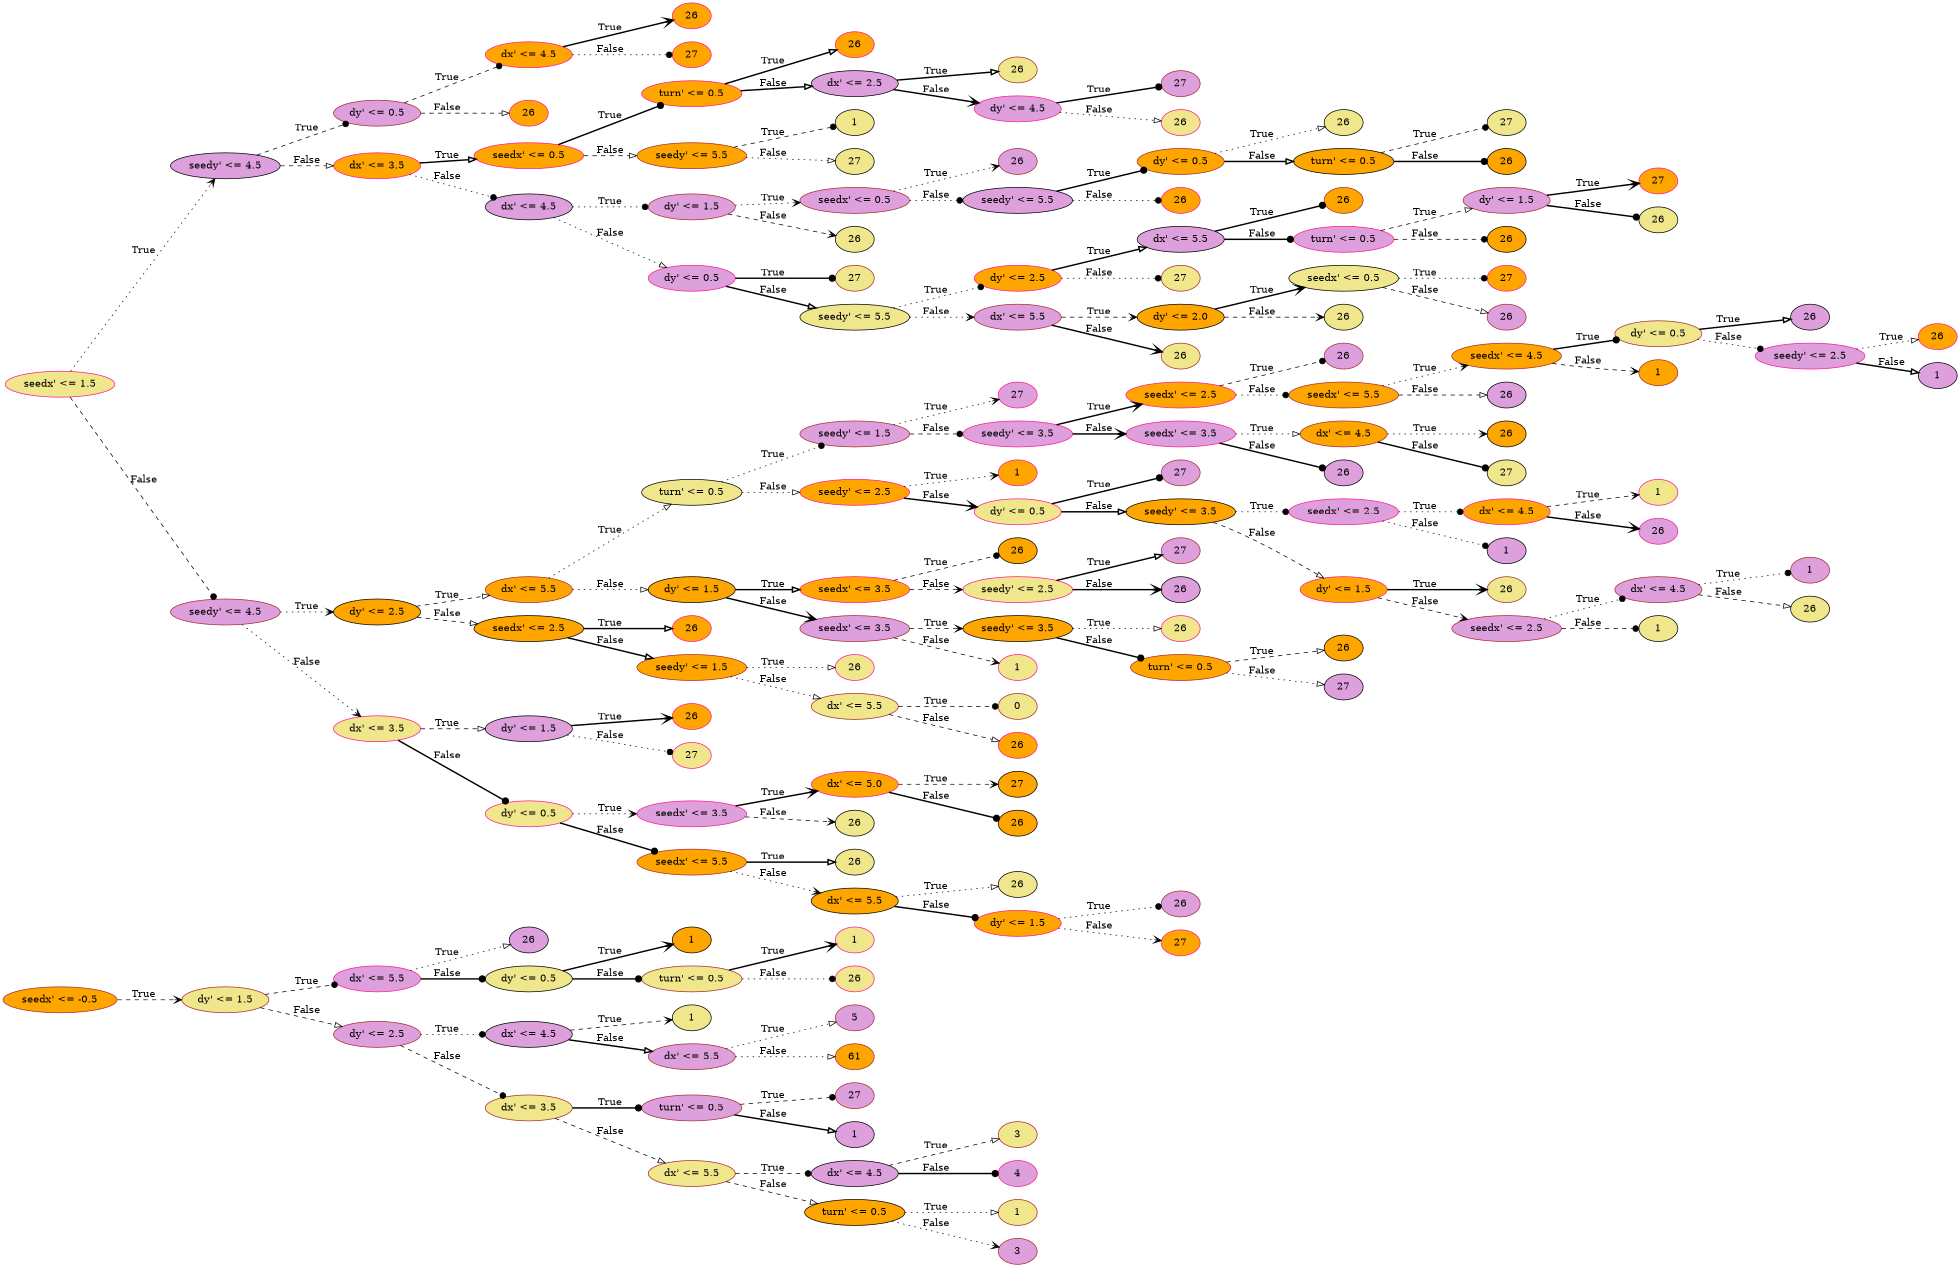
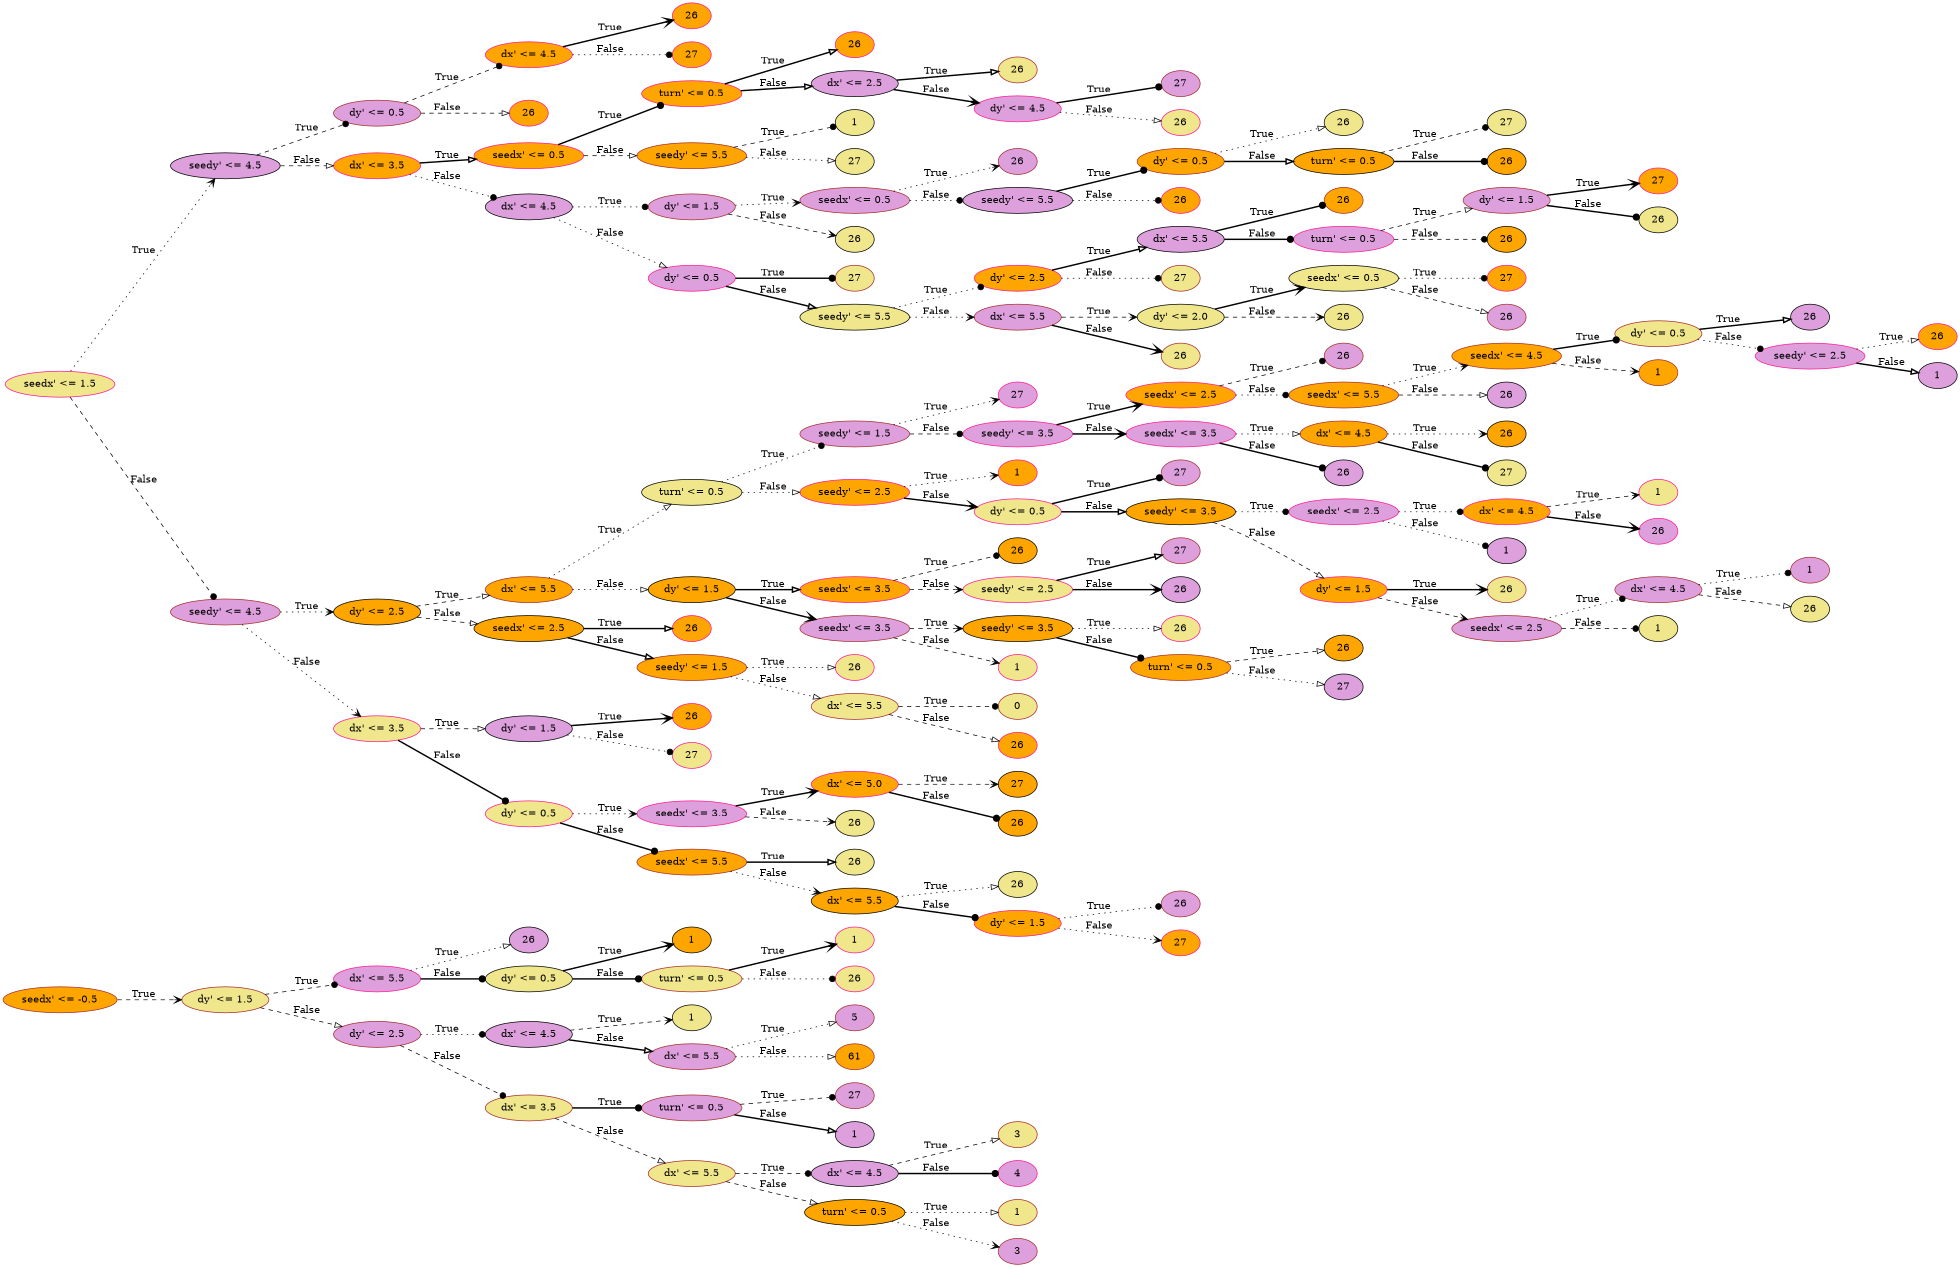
  digraph {
    rankdir=LR
    node [color=black fillcolor=orange style=filled]
    edge [arrowhead=dot style=bold]
    n1 [color=brown label="seedx' <= -0.5"]
    n2 [color=brown fillcolor=khaki label="dy' <= 1.5"]
    n3 [color=deeppink fillcolor=plum label="dx' <= 5.5"]
    n4 [color=brown fillcolor=plum label="dy' <= 2.5"]
    n5 [color=deeppink fillcolor=khaki label="seedx' <= 1.5"]
    n6 [fillcolor=plum label="seedy' <= 4.5"]
    n7 [color=brown fillcolor=plum label="seedy' <= 4.5"]
    n8 [fillcolor=plum label=26]
    n9 [fillcolor=khaki label="dy' <= 0.5"]
    n10 [fillcolor=plum label="dx' <= 4.5"]
    n11 [color=brown fillcolor=khaki label="dx' <= 3.5"]
    n12 [label=1]
    n13 [color=brown fillcolor=khaki label="turn' <= 0.5"]
    n14 [color=deeppink fillcolor=khaki label=1]
    n15 [color=deeppink fillcolor=khaki label=26]
    n16 [fillcolor=khaki label=1]
    n17 [color=brown fillcolor=plum label="dx' <= 5.5"]
    n18 [color=brown fillcolor=plum label="turn' <= 0.5"]
    n19 [color=brown fillcolor=khaki label="dx' <= 5.5"]
    n20 [color=brown fillcolor=plum label=5]
    n21 [color=brown label=61]
    n22 [color=brown fillcolor=plum label=27]
    n23 [fillcolor=plum label=1]
    n24 [fillcolor=plum label="dx' <= 4.5"]
    n25 [label="turn' <= 0.5"]
    n26 [color=brown fillcolor=khaki label=3]
    n27 [color=deeppink fillcolor=plum label=4]
    n28 [color=brown fillcolor=khaki label=1]
    n29 [color=brown fillcolor=plum label=3]
    n30 [color=brown fillcolor=plum label="dy' <= 0.5"]
    n31 [color=deeppink label="dx' <= 3.5"]
    n32 [label="dy' <= 2.5"]
    n33 [color=deeppink fillcolor=khaki label="dx' <= 3.5"]
    n34 [color=deeppink label="dx' <= 4.5"]
    n35 [color=deeppink label=26]
    n36 [color=deeppink label="seedx' <= 0.5"]
    n37 [fillcolor=plum label="dx' <= 4.5"]
    n38 [color=deeppink label=26]
    n39 [color=deeppink label=27]
    n40 [color=deeppink label="turn' <= 0.5"]
    n41 [color=brown label="seedy' <= 5.5"]
    n42 [color=brown fillcolor=plum label="dy' <= 1.5"]
    n43 [color=deeppink fillcolor=plum label="dy' <= 0.5"]
    n44 [color=deeppink label=26]
    n45 [fillcolor=plum label="dx' <= 2.5"]
    n46 [fillcolor=khaki label=1]
    n47 [fillcolor=khaki label=27]
    n48 [color=brown fillcolor=khaki label=26]
    n49 [color=deeppink fillcolor=plum label="dy' <= 4.5"]
    n50 [color=brown fillcolor=plum label=27]
    n51 [color=deeppink fillcolor=khaki label=26]
    n52 [color=brown fillcolor=plum label="seedx' <= 0.5"]
    n53 [fillcolor=khaki label=26]
    n54 [color=brown fillcolor=khaki label=27]
    n55 [fillcolor=khaki label="seedy' <= 5.5"]
    n56 [color=brown fillcolor=plum label=26]
    n57 [fillcolor=plum label="seedy' <= 5.5"]
    n58 [color=brown label="dy' <= 0.5"]
    n59 [color=deeppink label=26]
    n60 [fillcolor=khaki label=26]
    n61 [label="turn' <= 0.5"]
    n62 [fillcolor=khaki label=27]
    n63 [label=26]
    n64 [color=deeppink label="dy' <= 2.5"]
    n65 [color=brown fillcolor=plum label="dx' <= 5.5"]
    n66 [fillcolor=plum label="dx' <= 5.5"]
    n67 [color=brown fillcolor=khaki label=27]
-   n68 [label="dy' <= 2.0"]
+   n68 [fillcolor=khaki label="dy' <= 2.0"]
    n69 [color=brown fillcolor=khaki label=26]
    n70 [color=brown label=26]
    n71 [color=deeppink fillcolor=plum label="turn' <= 0.5"]
    n72 [color=brown fillcolor=plum label="dy' <= 1.5"]
    n73 [label=26]
    n74 [color=deeppink label=27]
    n75 [fillcolor=khaki label=26]
    n76 [fillcolor=khaki label="seedx' <= 0.5"]
    n77 [fillcolor=khaki label=26]
    n78 [color=deeppink label=27]
    n79 [color=brown fillcolor=plum label=26]
    n80 [color=brown label="dx' <= 5.5"]
    n81 [label="seedx' <= 2.5"]
    n82 [fillcolor=plum label="dy' <= 1.5"]
    n83 [color=deeppink fillcolor=khaki label="dy' <= 0.5"]
    n84 [fillcolor=khaki label="turn' <= 0.5"]
    n85 [label="dy' <= 1.5"]
    n86 [color=deeppink label=26]
    n87 [color=brown label="seedy' <= 1.5"]
    n88 [color=brown fillcolor=plum label="seedy' <= 1.5"]
    n89 [color=deeppink label="seedy' <= 2.5"]
    n90 [color=deeppink label="seedx' <= 3.5"]
    n91 [color=brown fillcolor=plum label="seedx' <= 3.5"]
    n92 [color=deeppink fillcolor=plum label=27]
    n93 [color=deeppink fillcolor=plum label="seedy' <= 3.5"]
    n94 [color=deeppink label=1]
    n95 [color=deeppink fillcolor=khaki label="dy' <= 0.5"]
    n96 [color=deeppink label="seedx' <= 2.5"]
    n97 [color=deeppink fillcolor=plum label="seedx' <= 3.5"]
    n98 [color=brown fillcolor=plum label=26]
    n99 [color=brown label="seedx' <= 5.5"]
    n100 [color=brown label="dx' <= 4.5"]
    n101 [fillcolor=plum label=26]
    n102 [color=brown label="seedx' <= 4.5"]
    n103 [fillcolor=plum label=26]
    n104 [color=brown fillcolor=khaki label="dy' <= 0.5"]
    n105 [color=brown label=1]
    n106 [fillcolor=plum label=26]
    n107 [color=deeppink fillcolor=plum label="seedy' <= 2.5"]
    n108 [color=deeppink label=26]
    n109 [fillcolor=plum label=1]
    n110 [label=26]
    n111 [fillcolor=khaki label=27]
    n112 [color=brown fillcolor=plum label=27]
    n113 [label="seedy' <= 3.5"]
    n114 [color=deeppink fillcolor=plum label="seedx' <= 2.5"]
    n115 [color=deeppink label="dy' <= 1.5"]
    n116 [color=deeppink label="dx' <= 4.5"]
    n117 [fillcolor=plum label=1]
    n118 [color=brown fillcolor=khaki label=26]
    n119 [color=brown fillcolor=plum label="seedx' <= 2.5"]
    n120 [color=deeppink fillcolor=khaki label=1]
    n121 [color=deeppink fillcolor=plum label=26]
    n122 [color=brown fillcolor=plum label="dx' <= 4.5"]
    n123 [fillcolor=khaki label=1]
    n124 [color=brown fillcolor=plum label=1]
    n125 [fillcolor=khaki label=26]
    n126 [label=26]
    n127 [color=deeppink fillcolor=khaki label="seedy' <= 2.5"]
    n128 [label="seedy' <= 3.5"]
    n129 [color=deeppink fillcolor=khaki label=1]
    n130 [color=brown fillcolor=plum label=27]
    n131 [fillcolor=plum label=26]
    n132 [color=deeppink fillcolor=khaki label=26]
    n133 [color=brown label="turn' <= 0.5"]
    n134 [label=26]
    n135 [fillcolor=plum label=27]
    n136 [color=deeppink fillcolor=khaki label=26]
    n137 [color=brown fillcolor=khaki label="dx' <= 5.5"]
    n138 [color=brown fillcolor=khaki label=0]
    n139 [color=deeppink label=26]
    n140 [color=deeppink label=26]
    n141 [color=deeppink fillcolor=khaki label=27]
    n142 [color=deeppink fillcolor=plum label="seedx' <= 3.5"]
    n143 [color=brown label="seedx' <= 5.5"]
    n144 [color=deeppink label="dx' <= 5.0"]
    n145 [fillcolor=khaki label=26]
    n146 [fillcolor=khaki label=26]
    n147 [label="dx' <= 5.5"]
    n148 [label=27]
    n149 [label=26]
    n150 [fillcolor=khaki label=26]
    n151 [color=deeppink label="dy' <= 1.5"]
    n152 [color=brown fillcolor=plum label=26]
    n153 [color=deeppink label=27]
    n1 -> n2 [arrowhead=vee label=True style=dashed]
    n2 -> n3 [label=True style=dashed]
    n2 -> n4 [arrowhead=onormal label=False style=dashed]
    n3 -> n8 [arrowhead=onormal label=True style=dotted]
    n3 -> n9 [label=False]
    n4 -> n10 [label=True style=dotted]
    n4 -> n11 [label=False style=dashed]
    n5 -> n6 [arrowhead=vee label=True style=dotted]
    n5 -> n7 [label=False style=dashed]
    n6 -> n30 [label=True style=dashed]
    n6 -> n31 [arrowhead=onormal label=False style=dashed]
    n7 -> n32 [arrowhead=vee label=True style=dotted]
    n7 -> n33 [arrowhead=vee label=False style=dotted]
    n9 -> n12 [arrowhead=vee label=True]
    n9 -> n13 [label=False]
    n10 -> n16 [arrowhead=vee label=True style=dashed]
    n10 -> n17 [arrowhead=onormal label=False]
    n11 -> n18 [label=True]
    n11 -> n19 [arrowhead=onormal label=False style=dashed]
    n13 -> n14 [arrowhead=vee label=True]
    n13 -> n15 [label=False style=dotted]
    n17 -> n20 [arrowhead=onormal label=True style=dotted]
    n17 -> n21 [arrowhead=onormal label=False style=dotted]
    n18 -> n22 [label=True style=dashed]
    n18 -> n23 [arrowhead=onormal label=False]
    n19 -> n24 [label=True style=dashed]
    n19 -> n25 [arrowhead=onormal label=False style=dashed]
    n24 -> n26 [arrowhead=onormal label=True style=dashed]
    n24 -> n27 [label=False]
    n25 -> n28 [arrowhead=onormal label=True style=dotted]
    n25 -> n29 [arrowhead=vee label=False style=dotted]
    n30 -> n34 [label=True style=dashed]
    n30 -> n35 [arrowhead=onormal label=False style=dashed]
    n31 -> n36 [arrowhead=onormal label=True]
    n31 -> n37 [label=False style=dotted]
    n32 -> n80 [arrowhead=onormal label=True style=dashed]
    n32 -> n81 [arrowhead=onormal label=False style=dashed]
    n33 -> n82 [arrowhead=onormal label=True style=dashed]
    n33 -> n83 [label=False]
    n34 -> n38 [arrowhead=vee label=True]
    n34 -> n39 [label=False style=dotted]
    n36 -> n40 [label=True]
    n36 -> n41 [arrowhead=onormal label=False style=dashed]
    n37 -> n42 [label=True style=dotted]
    n37 -> n43 [arrowhead=onormal label=False style=dotted]
    n40 -> n44 [arrowhead=onormal label=True]
    n40 -> n45 [arrowhead=onormal label=False]
    n41 -> n46 [label=True style=dashed]
    n41 -> n47 [arrowhead=onormal label=False style=dotted]
    n42 -> n52 [arrowhead=vee label=True style=dotted]
    n42 -> n53 [arrowhead=vee label=False style=dashed]
    n43 -> n54 [label=True]
    n43 -> n55 [arrowhead=onormal label=False]
    n45 -> n48 [arrowhead=onormal label=True]
    n45 -> n49 [arrowhead=vee label=False]
    n49 -> n50 [label=True]
    n49 -> n51 [arrowhead=onormal label=False style=dotted]
    n52 -> n56 [arrowhead=vee label=True style=dotted]
    n52 -> n57 [label=False style=dotted]
    n55 -> n64 [label=True style=dotted]
    n55 -> n65 [arrowhead=vee label=False style=dotted]
    n57 -> n58 [label=True]
    n57 -> n59 [label=False style=dotted]
    n58 -> n60 [arrowhead=onormal label=True style=dotted]
    n58 -> n61 [arrowhead=onormal label=False]
    n61 -> n62 [label=True style=dashed]
    n61 -> n63 [label=False]
    n64 -> n66 [arrowhead=onormal label=True]
    n64 -> n67 [label=False style=dotted]
    n65 -> n68 [arrowhead=vee label=True style=dashed]
    n65 -> n69 [arrowhead=vee label=False]
    n66 -> n70 [label=True]
    n66 -> n71 [label=False]
    n68 -> n76 [arrowhead=vee label=True]
    n68 -> n77 [arrowhead=vee label=False style=dashed]
    n71 -> n72 [arrowhead=onormal label=True style=dashed]
    n71 -> n73 [label=False style=dashed]
    n72 -> n74 [arrowhead=vee label=True]
    n72 -> n75 [label=False]
    n76 -> n78 [label=True style=dotted]
    n76 -> n79 [arrowhead=onormal label=False style=dashed]
    n80 -> n84 [arrowhead=onormal label=True style=dotted]
    n80 -> n85 [arrowhead=onormal label=False style=dotted]
    n81 -> n86 [arrowhead=onormal label=True]
    n81 -> n87 [arrowhead=onormal label=False]
    n82 -> n140 [arrowhead=vee label=True]
    n82 -> n141 [label=False style=dotted]
    n83 -> n142 [arrowhead=vee label=True style=dotted]
    n83 -> n143 [label=False]
    n84 -> n88 [label=True style=dotted]
    n84 -> n89 [arrowhead=onormal label=False style=dotted]
    n85 -> n90 [arrowhead=onormal label=True]
    n85 -> n91 [arrowhead=vee label=False]
    n87 -> n136 [arrowhead=onormal label=True style=dotted]
    n87 -> n137 [arrowhead=onormal label=False style=dotted]
    n88 -> n92 [arrowhead=vee label=True style=dotted]
    n88 -> n93 [label=False style=dashed]
    n89 -> n94 [arrowhead=vee label=True style=dotted]
    n89 -> n95 [arrowhead=vee label=False]
    n90 -> n126 [label=True style=dashed]
    n90 -> n127 [arrowhead=vee label=False style=dashed]
    n91 -> n128 [arrowhead=vee label=True style=dashed]
    n91 -> n129 [arrowhead=vee label=False style=dashed]
    n93 -> n96 [arrowhead=vee label=True]
    n93 -> n97 [arrowhead=vee label=False]
    n95 -> n112 [label=True]
    n95 -> n113 [arrowhead=onormal label=False]
    n96 -> n98 [label=True style=dashed]
    n96 -> n99 [label=False style=dotted]
    n97 -> n100 [arrowhead=onormal label=True style=dotted]
    n97 -> n101 [label=False]
    n99 -> n102 [arrowhead=vee label=True style=dotted]
    n99 -> n103 [arrowhead=onormal label=False style=dashed]
    n100 -> n110 [arrowhead=vee label=True style=dotted]
    n100 -> n111 [label=False]
    n102 -> n104 [label=True]
    n102 -> n105 [arrowhead=vee label=False style=dashed]
    n104 -> n106 [arrowhead=onormal label=True]
    n104 -> n107 [label=False style=dotted]
    n107 -> n108 [arrowhead=onormal label=True style=dotted]
    n107 -> n109 [arrowhead=onormal label=False]
    n113 -> n114 [label=True style=dotted]
    n113 -> n115 [arrowhead=onormal label=False style=dashed]
    n114 -> n116 [label=True style=dotted]
    n114 -> n117 [label=False style=dotted]
    n115 -> n118 [arrowhead=vee label=True]
    n115 -> n119 [arrowhead=vee label=False style=dashed]
    n116 -> n120 [arrowhead=vee label=True style=dashed]
    n116 -> n121 [arrowhead=vee label=False]
    n119 -> n122 [label=True style=dotted]
    n119 -> n123 [label=False style=dashed]
    n122 -> n124 [label=True style=dotted]
    n122 -> n125 [arrowhead=onormal label=False style=dashed]
    n127 -> n130 [arrowhead=onormal label=True]
    n127 -> n131 [arrowhead=vee label=False]
    n128 -> n132 [arrowhead=onormal label=True style=dotted]
    n128 -> n133 [label=False]
    n133 -> n134 [arrowhead=onormal label=True style=dashed]
    n133 -> n135 [arrowhead=onormal label=False style=dotted]
    n137 -> n138 [label=True style=dashed]
    n137 -> n139 [arrowhead=onormal label=False style=dashed]
    n142 -> n144 [arrowhead=vee label=True]
    n142 -> n145 [arrowhead=vee label=False style=dashed]
    n143 -> n146 [arrowhead=onormal label=True]
    n143 -> n147 [arrowhead=vee label=False style=dotted]
    n144 -> n148 [arrowhead=vee label=True style=dashed]
    n144 -> n149 [label=False]
    n147 -> n150 [arrowhead=onormal label=True style=dotted]
    n147 -> n151 [label=False]
    n151 -> n152 [label=True style=dotted]
    n151 -> n153 [arrowhead=vee label=False style=dotted]
  }
